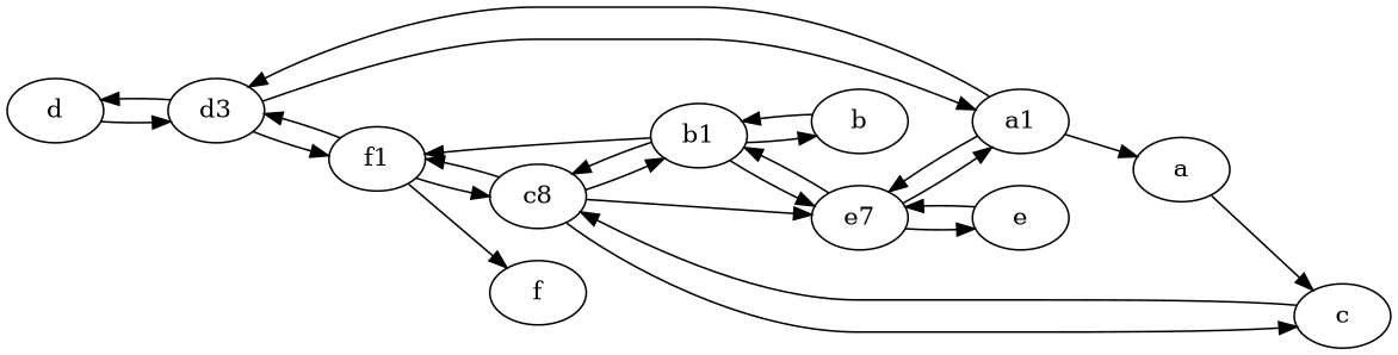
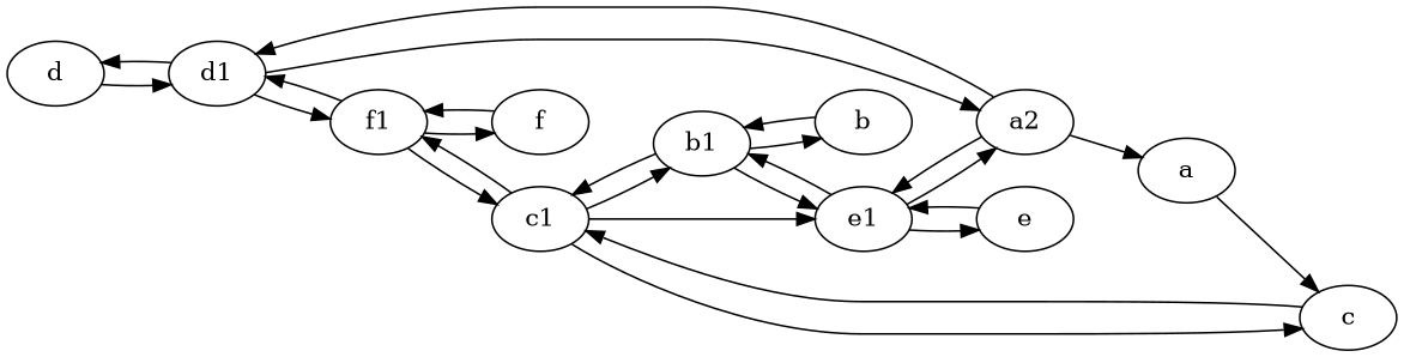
  digraph {
    rankdir=LR
    d
-   d1 [label=d3]
-   a1
+   d1
+   a1 [label=a2]
    f1
    a
-   e1 [label=e7]
+   e1
    c
    b1
    e
-   c1 [label=c8]
+   c1
    f
    b
    d -> d1
    d1 -> d
    d1 -> a1
    d1 -> f1
    a1 -> d1
    a1 -> a
    a1 -> e1
    f1 -> d1
    f1 -> c1
    f1 -> f
    a -> c
    e1 -> a1
    e1 -> b1
    e1 -> e
    c -> c1
    b1 -> e1
    b1 -> c1
    b1 -> b
    e -> e1
    c1 -> f1
    c1 -> e1
    c1 -> c
    c1 -> b1
-   b1 -> f1
+   f -> f1
    b -> b1
  }
